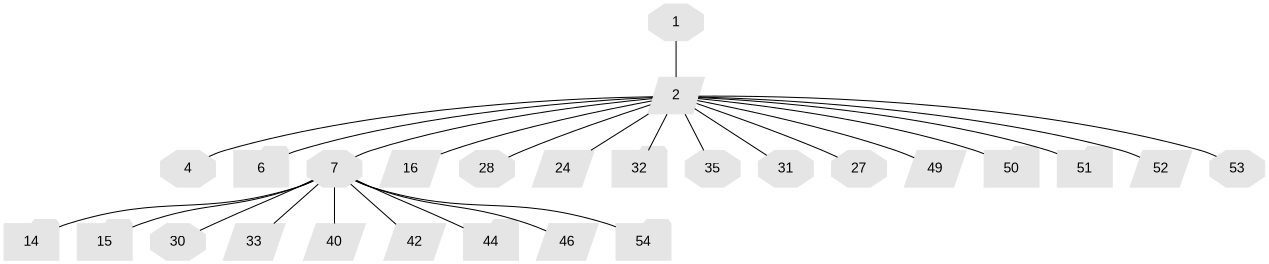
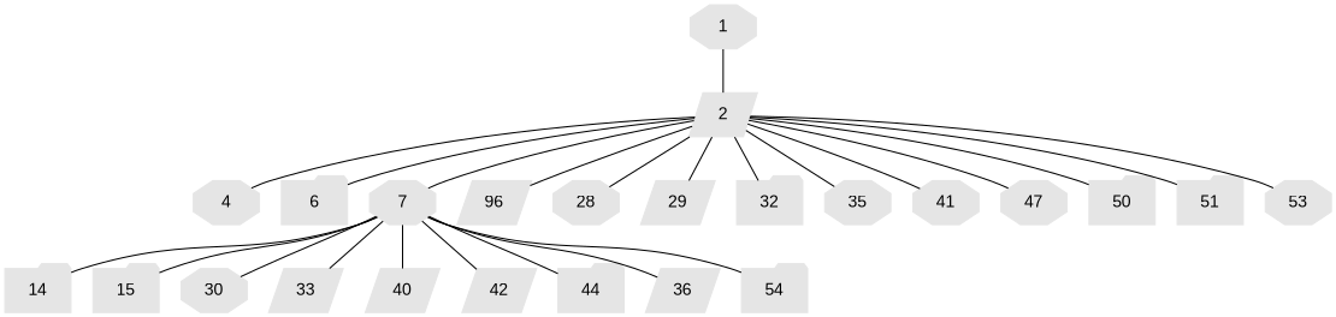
  graph {
    fontname="Liberation Sans"
    node [color=gray90 fontname="Liberation Sans" shape=parallelogram style=filled]
    edge [fontname="Liberation Sans"]
    2
    1 [shape=octagon]
    4 [shape=octagon]
    6 [shape=folder]
    7 [shape=octagon super="+5"]
-   16
+   16 [label=96]
    28 [shape=octagon]
-   29 [super="+26" label=24]
+   29 [super="+26"]
    32 [shape=folder]
    35 [shape=octagon]
-   41 [shape=octagon super="+27" label=31]
-   47 [shape=octagon super="+43" label=27]
-   49 [super="+37+38+39+45"]
+   41 [shape=octagon super="+27"]
+   47 [shape=octagon super="+43"]
    50 [shape=folder super="+48"]
    51 [shape=folder super="+8"]
-   52
    53 [shape=octagon]
    14 [shape=folder]
    15 [shape=folder]
    30 [shape=octagon super="+20"]
    33
    40 [super="+36"]
    42
    44 [shape=folder super="+24"]
-   46
+   46 [label=36]
    54 [shape=folder]
    2 -- 4
    2 -- 6
    2 -- 7 [weight=2]
    2 -- 16
    2 -- 28
    2 -- 29
    2 -- 32
    2 -- 35
    2 -- 41
    2 -- 47
-   2 -- 49
    2 -- 50
    2 -- 51
-   2 -- 52
    2 -- 53
    1 -- 2
    7 -- 14
    7 -- 15
    7 -- 30
    7 -- 33
    7 -- 40
    7 -- 42
    7 -- 44
    7 -- 46
    7 -- 54
  }
